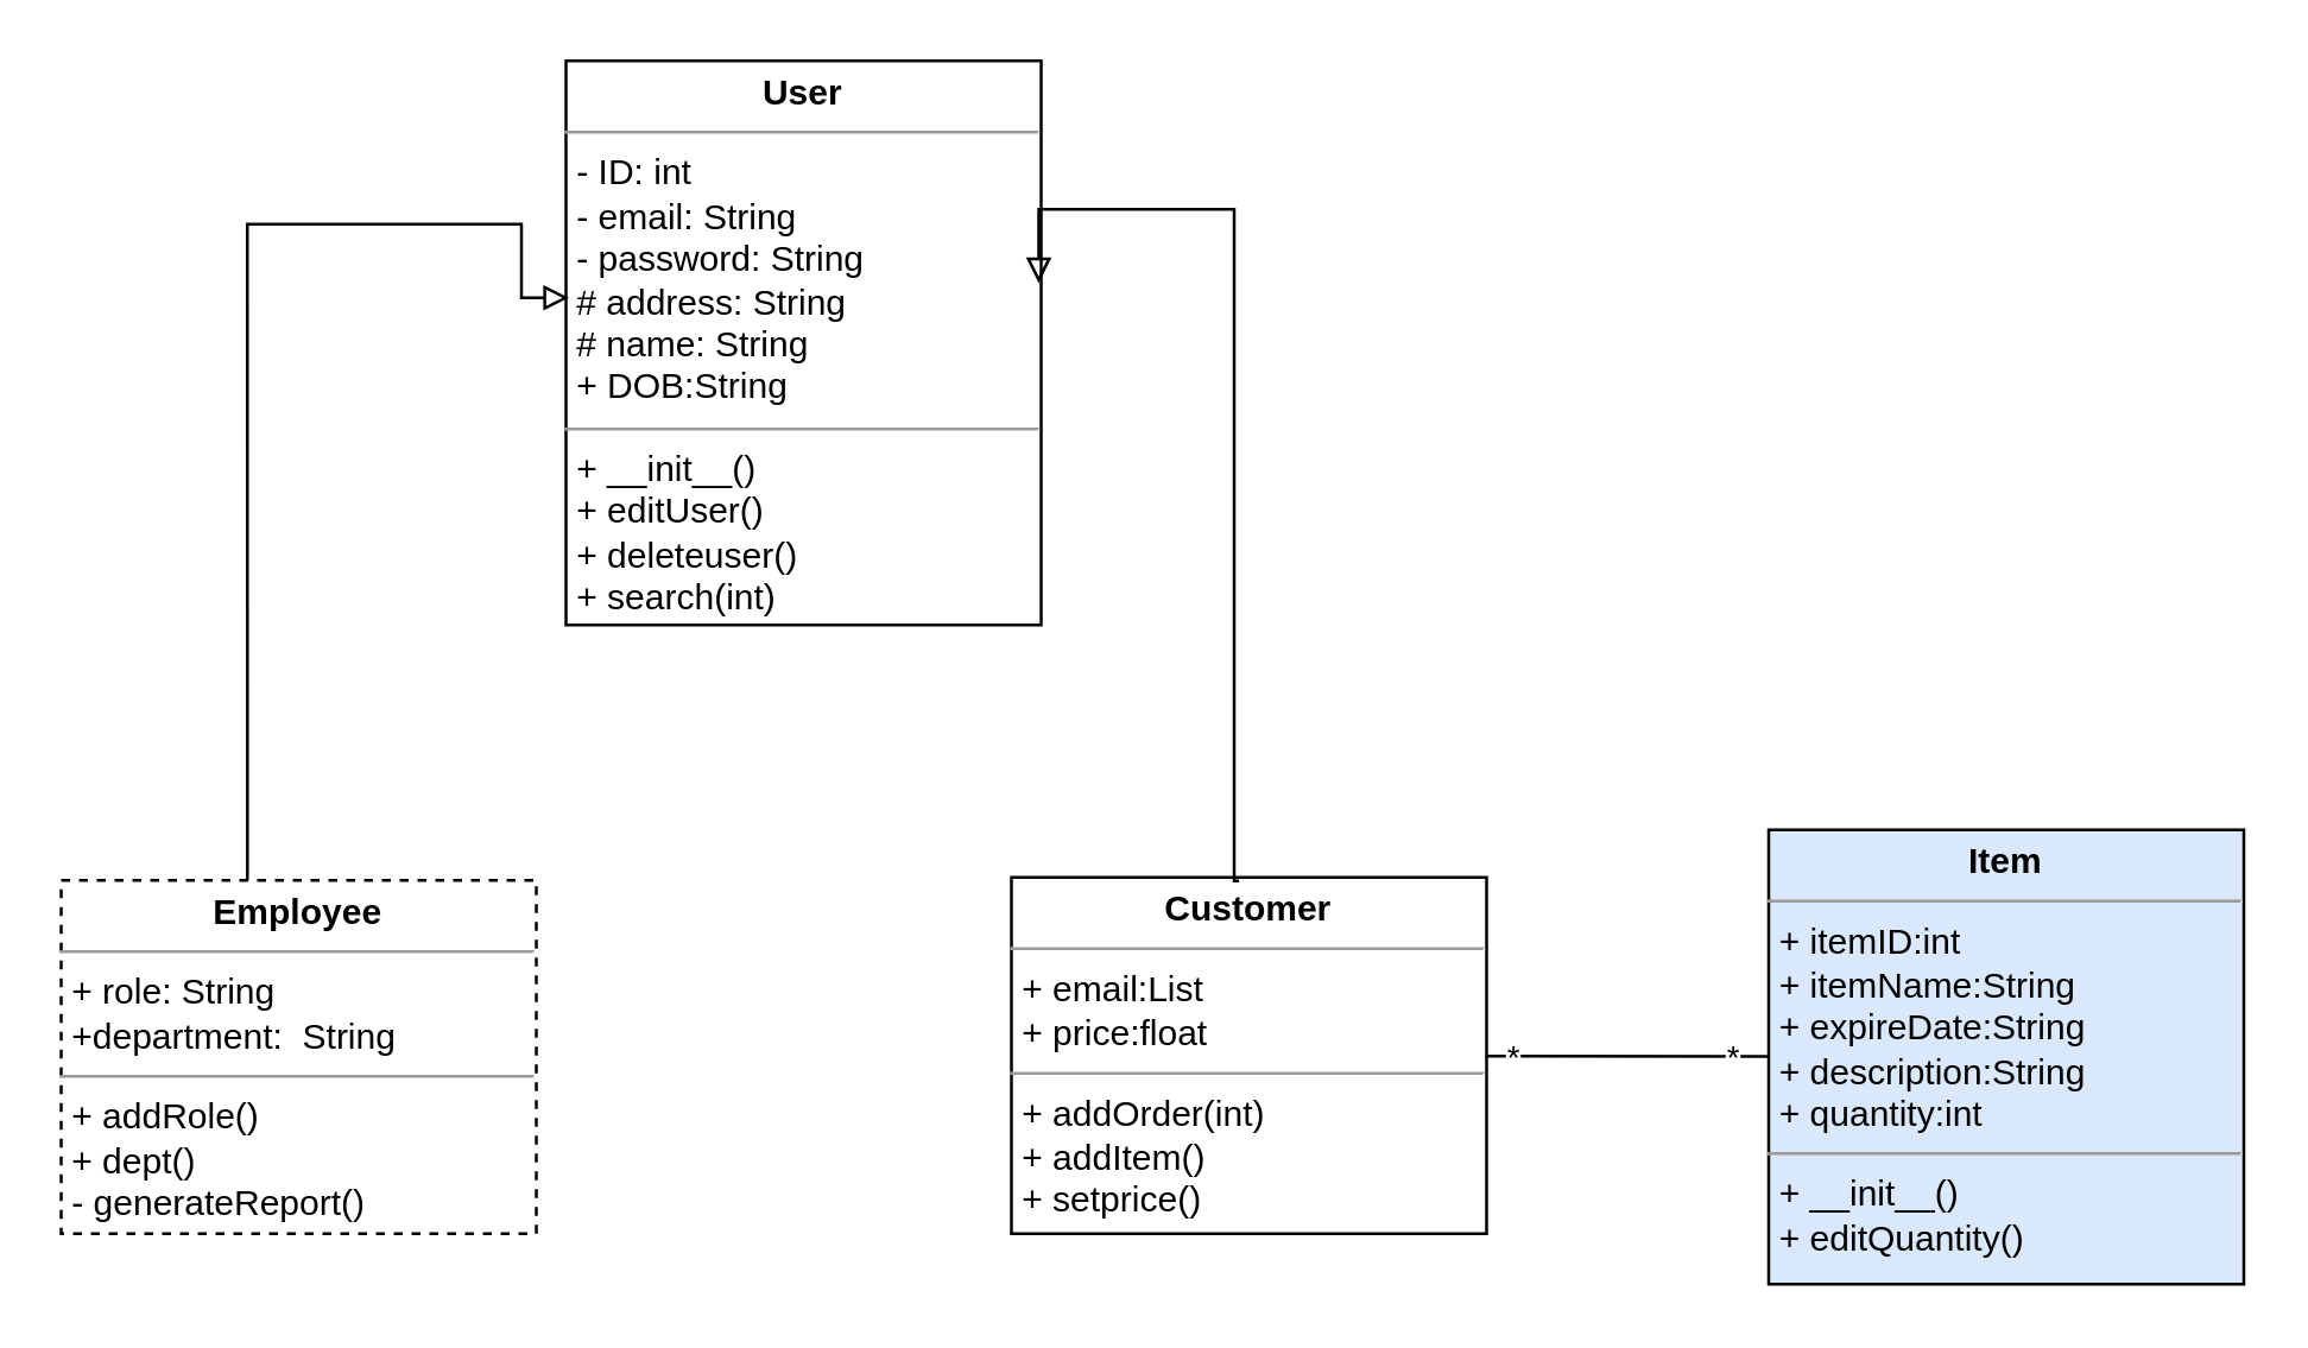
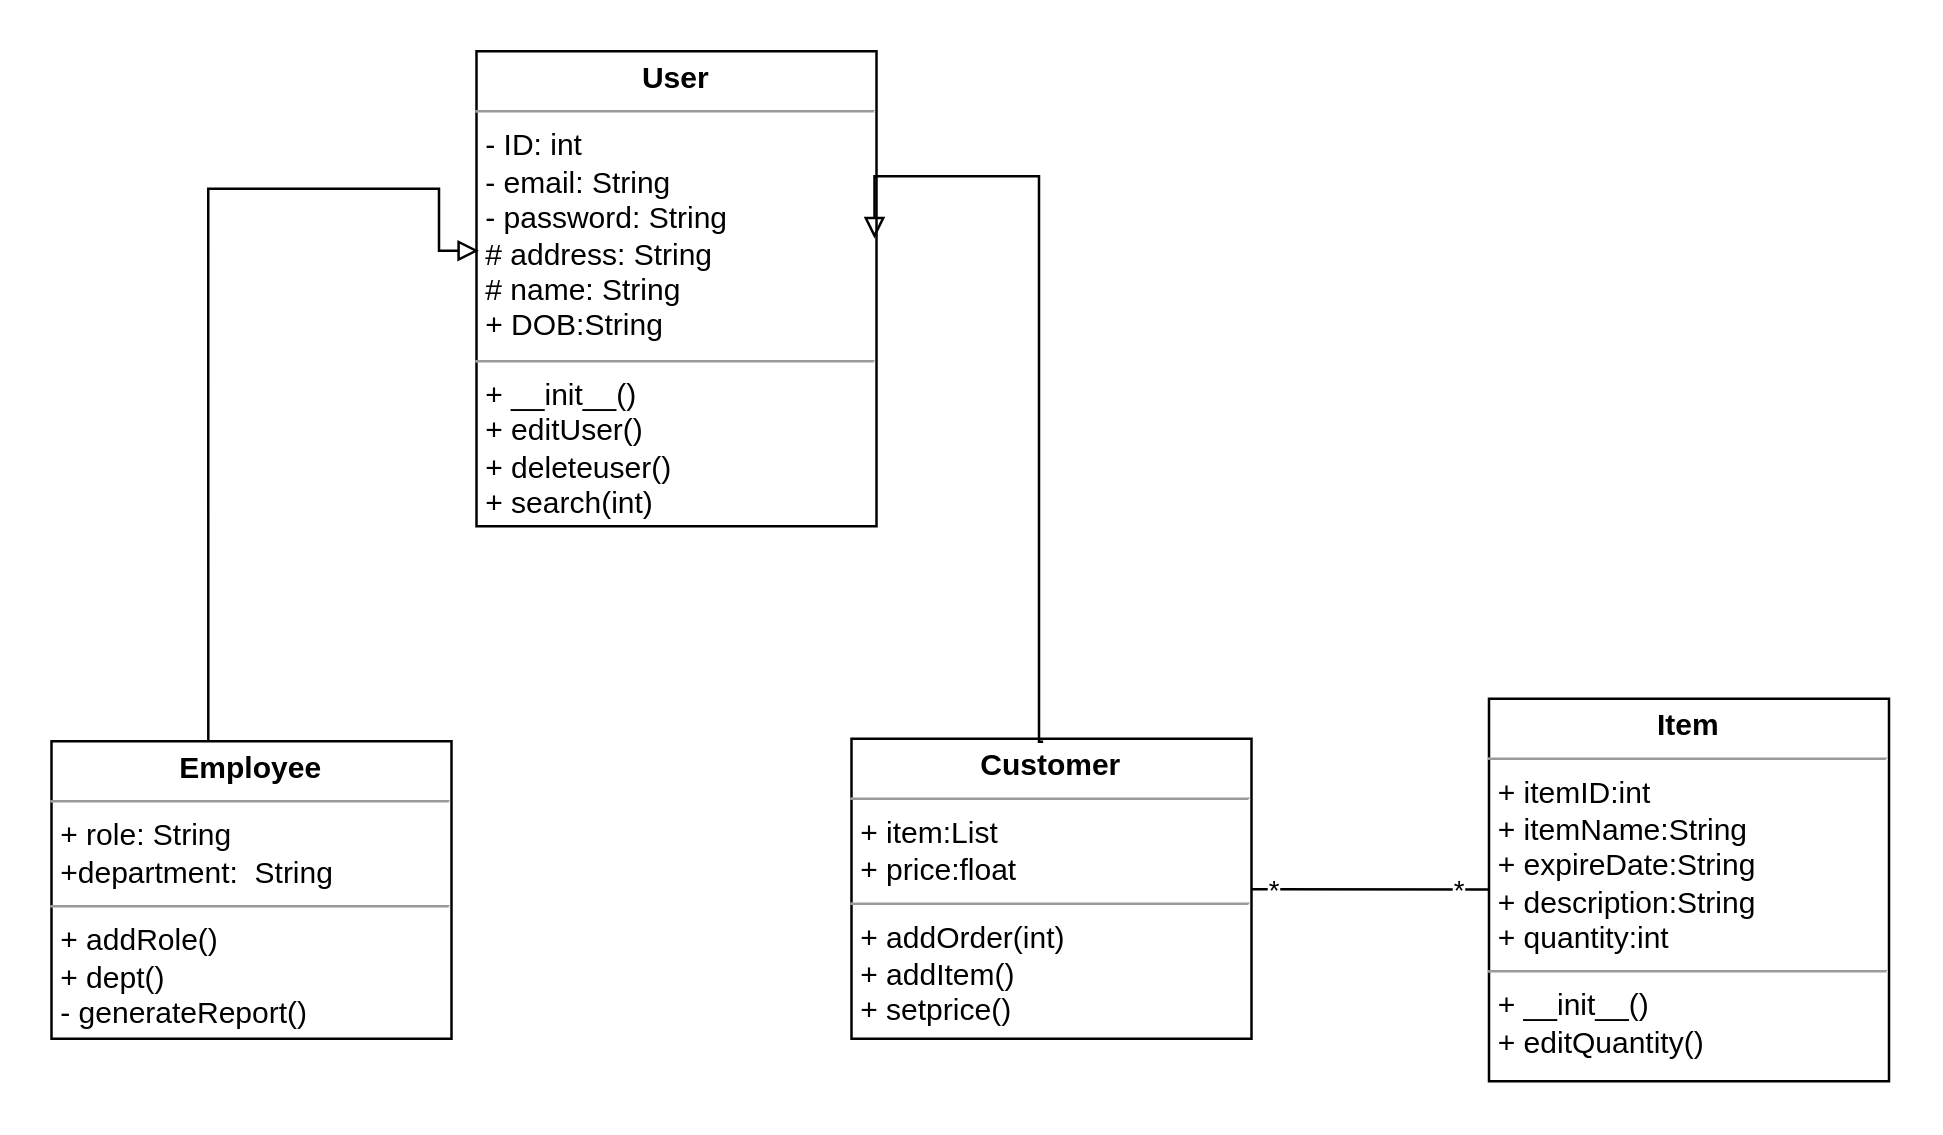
  <mxCell id="0" />
  <mxCell id="1" parent="0" />
  <mxCell id="2" value="&lt;p style=&quot;margin:0px;margin-top:4px;text-align:center;&quot;&gt;&lt;b&gt;User&lt;/b&gt;&lt;/p&gt;&lt;hr size=&quot;1&quot;&gt;&lt;p style=&quot;margin:0px;margin-left:4px;&quot;&gt;- ID: int&lt;/p&gt;&lt;p style=&quot;margin:0px;margin-left:4px;&quot;&gt;- email: String&lt;br&gt;&lt;/p&gt;&lt;p style=&quot;margin:0px;margin-left:4px;&quot;&gt;- password: String&lt;br&gt;&lt;/p&gt;&lt;p style=&quot;margin:0px;margin-left:4px;&quot;&gt;# address: String&lt;br&gt;&lt;/p&gt;&lt;p style=&quot;margin:0px;margin-left:4px;&quot;&gt;# name: String&lt;br&gt;&lt;/p&gt;&lt;p style=&quot;margin:0px;margin-left:4px;&quot;&gt;+ DOB:String&lt;/p&gt;&lt;hr size=&quot;1&quot;&gt;&lt;p style=&quot;margin:0px;margin-left:4px;&quot;&gt;+ __init__()&lt;/p&gt;&lt;p style=&quot;margin:0px;margin-left:4px;&quot;&gt;+ editUser()&lt;/p&gt;&lt;p style=&quot;margin:0px;margin-left:4px;&quot;&gt;+ deleteuser()&lt;/p&gt;&lt;p style=&quot;margin:0px;margin-left:4px;&quot;&gt;+ search(int)&lt;/p&gt;" style="verticalAlign=top;align=left;overflow=fill;fontSize=12;fontFamily=Helvetica;html=1;whiteSpace=wrap;" parent="1" vertex="1"><mxGeometry x="190" y="20" width="160" height="190" as="geometry" /></mxCell>
- <mxCell id="3" value="&lt;p style=&quot;margin:0px;margin-top:4px;text-align:center;&quot;&gt;&lt;b&gt;Customer&lt;/b&gt;&lt;/p&gt;&lt;hr size=&quot;1&quot;&gt;&lt;p style=&quot;margin:0px;margin-left:4px;&quot;&gt;+ email:List&lt;br&gt;&lt;/p&gt;&lt;p style=&quot;margin:0px;margin-left:4px;&quot;&gt;+ price:float&lt;br&gt;&lt;/p&gt;&lt;hr size=&quot;1&quot;&gt;&lt;p style=&quot;margin:0px;margin-left:4px;&quot;&gt;+ addOrder(int)&lt;/p&gt;&lt;p style=&quot;border-color: var(--border-color); margin: 0px 0px 0px 4px;&quot;&gt;+ addItem()&lt;/p&gt;&lt;p style=&quot;border-color: var(--border-color); margin: 0px 0px 0px 4px;&quot;&gt;+ setprice()&lt;/p&gt;" style="verticalAlign=top;align=left;overflow=fill;fontSize=12;fontFamily=Helvetica;html=1;whiteSpace=wrap;" parent="1" vertex="1"><mxGeometry x="340" y="295" width="160" height="120" as="geometry" /></mxCell>
- <mxCell id="4" value="&lt;p style=&quot;margin:0px;margin-top:4px;text-align:center;&quot;&gt;&lt;b&gt;Employee&lt;/b&gt;&lt;/p&gt;&lt;hr size=&quot;1&quot;&gt;&lt;p style=&quot;margin:0px;margin-left:4px;&quot;&gt;+ role: String&lt;/p&gt;&lt;p style=&quot;margin:0px;margin-left:4px;&quot;&gt;+department:&amp;nbsp; String&lt;/p&gt;&lt;hr size=&quot;1&quot;&gt;&lt;p style=&quot;margin:0px;margin-left:4px;&quot;&gt;+ addRole()&lt;/p&gt;&lt;p style=&quot;margin:0px;margin-left:4px;&quot;&gt;+ dept()&lt;br&gt;&lt;/p&gt;&lt;p style=&quot;margin:0px;margin-left:4px;&quot;&gt;- generateReport()&lt;br&gt;&lt;/p&gt;" style="verticalAlign=top;align=left;overflow=fill;fontSize=12;fontFamily=Helvetica;html=1;whiteSpace=wrap;dashed=1;" parent="1" vertex="1"><mxGeometry x="20" y="296" width="160" height="119" as="geometry" /></mxCell>
+ <mxCell id="3" value="&lt;p style=&quot;margin:0px;margin-top:4px;text-align:center;&quot;&gt;&lt;b&gt;Customer&lt;/b&gt;&lt;/p&gt;&lt;hr size=&quot;1&quot;&gt;&lt;p style=&quot;margin:0px;margin-left:4px;&quot;&gt;+ item:List&lt;br&gt;&lt;/p&gt;&lt;p style=&quot;margin:0px;margin-left:4px;&quot;&gt;+ price:float&lt;br&gt;&lt;/p&gt;&lt;hr size=&quot;1&quot;&gt;&lt;p style=&quot;margin:0px;margin-left:4px;&quot;&gt;+ addOrder(int)&lt;/p&gt;&lt;p style=&quot;border-color: var(--border-color); margin: 0px 0px 0px 4px;&quot;&gt;+ addItem()&lt;/p&gt;&lt;p style=&quot;border-color: var(--border-color); margin: 0px 0px 0px 4px;&quot;&gt;+ setprice()&lt;/p&gt;" style="verticalAlign=top;align=left;overflow=fill;fontSize=12;fontFamily=Helvetica;html=1;whiteSpace=wrap;" parent="1" vertex="1"><mxGeometry x="340" y="295" width="160" height="120" as="geometry" /></mxCell>
+ <mxCell id="4" value="&lt;p style=&quot;margin:0px;margin-top:4px;text-align:center;&quot;&gt;&lt;b&gt;Employee&lt;/b&gt;&lt;/p&gt;&lt;hr size=&quot;1&quot;&gt;&lt;p style=&quot;margin:0px;margin-left:4px;&quot;&gt;+ role: String&lt;/p&gt;&lt;p style=&quot;margin:0px;margin-left:4px;&quot;&gt;+department:&amp;nbsp; String&lt;/p&gt;&lt;hr size=&quot;1&quot;&gt;&lt;p style=&quot;margin:0px;margin-left:4px;&quot;&gt;+ addRole()&lt;/p&gt;&lt;p style=&quot;margin:0px;margin-left:4px;&quot;&gt;+ dept()&lt;br&gt;&lt;/p&gt;&lt;p style=&quot;margin:0px;margin-left:4px;&quot;&gt;- generateReport()&lt;br&gt;&lt;/p&gt;" style="verticalAlign=top;align=left;overflow=fill;fontSize=12;fontFamily=Helvetica;html=1;whiteSpace=wrap;" parent="1" vertex="1"><mxGeometry x="20" y="296" width="160" height="119" as="geometry" /></mxCell>
  <mxCell id="5" value="" style="endArrow=block;html=1;rounded=0;edgeStyle=orthogonalEdgeStyle;exitX=0.479;exitY=0.01;exitDx=0;exitDy=0;exitPerimeter=0;entryX=0.995;entryY=0.394;entryDx=0;entryDy=0;entryPerimeter=0;endFill=0;" parent="1" source="3" target="2" edge="1"><mxGeometry width="50" height="50" relative="1" as="geometry"><mxPoint x="415" y="245" as="sourcePoint" /><mxPoint x="455" y="155" as="targetPoint" /><Array as="points"><mxPoint x="415" y="297" /><mxPoint x="415" y="70" /></Array></mxGeometry></mxCell>
  <mxCell id="6" value="" style="endArrow=block;html=1;rounded=0;edgeStyle=orthogonalEdgeStyle;exitX=0.392;exitY=0;exitDx=0;exitDy=0;exitPerimeter=0;endFill=0;entryX=0.006;entryY=0.42;entryDx=0;entryDy=0;entryPerimeter=0;" parent="1" source="4" target="2" edge="1"><mxGeometry width="50" height="50" relative="1" as="geometry"><mxPoint x="83" y="272" as="sourcePoint" /><mxPoint x="175" y="65" as="targetPoint" /><Array as="points"><mxPoint x="83" y="75" /><mxPoint x="175" y="75" /></Array></mxGeometry></mxCell>
- <mxCell id="7" value="&lt;p style=&quot;margin:0px;margin-top:4px;text-align:center;&quot;&gt;&lt;b&gt;Item&lt;/b&gt;&lt;/p&gt;&lt;hr size=&quot;1&quot;&gt;&lt;p style=&quot;margin:0px;margin-left:4px;&quot;&gt;+ itemID:int&lt;/p&gt;&lt;p style=&quot;margin:0px;margin-left:4px;&quot;&gt;+ itemName:String&lt;br&gt;&lt;/p&gt;&lt;p style=&quot;margin:0px;margin-left:4px;&quot;&gt;+ expireDate:String&lt;br&gt;&lt;/p&gt;&lt;p style=&quot;margin:0px;margin-left:4px;&quot;&gt;+ description:String&lt;br&gt;&lt;/p&gt;&lt;p style=&quot;margin:0px;margin-left:4px;&quot;&gt;+ quantity:int&lt;br&gt;&lt;/p&gt;&lt;hr size=&quot;1&quot;&gt;&lt;p style=&quot;margin:0px;margin-left:4px;&quot;&gt;+ __init__()&lt;/p&gt;&lt;p style=&quot;margin:0px;margin-left:4px;&quot;&gt;+ editQuantity()&lt;/p&gt;" style="verticalAlign=top;align=left;overflow=fill;fontSize=12;fontFamily=Helvetica;html=1;whiteSpace=wrap;fillColor=#dae8fc;" parent="1" vertex="1"><mxGeometry x="595" y="279" width="160" height="153" as="geometry" /></mxCell>
+ <mxCell id="7" value="&lt;p style=&quot;margin:0px;margin-top:4px;text-align:center;&quot;&gt;&lt;b&gt;Item&lt;/b&gt;&lt;/p&gt;&lt;hr size=&quot;1&quot;&gt;&lt;p style=&quot;margin:0px;margin-left:4px;&quot;&gt;+ itemID:int&lt;/p&gt;&lt;p style=&quot;margin:0px;margin-left:4px;&quot;&gt;+ itemName:String&lt;br&gt;&lt;/p&gt;&lt;p style=&quot;margin:0px;margin-left:4px;&quot;&gt;+ expireDate:String&lt;br&gt;&lt;/p&gt;&lt;p style=&quot;margin:0px;margin-left:4px;&quot;&gt;+ description:String&lt;br&gt;&lt;/p&gt;&lt;p style=&quot;margin:0px;margin-left:4px;&quot;&gt;+ quantity:int&lt;br&gt;&lt;/p&gt;&lt;hr size=&quot;1&quot;&gt;&lt;p style=&quot;margin:0px;margin-left:4px;&quot;&gt;+ __init__()&lt;/p&gt;&lt;p style=&quot;margin:0px;margin-left:4px;&quot;&gt;+ editQuantity()&lt;/p&gt;" style="verticalAlign=top;align=left;overflow=fill;fontSize=12;fontFamily=Helvetica;html=1;whiteSpace=wrap;" parent="1" vertex="1"><mxGeometry x="595" y="279" width="160" height="153" as="geometry" /></mxCell>
  <mxCell id="8" value="" style="endArrow=none;html=1;rounded=0;" parent="1" source="3" target="7" edge="1"><mxGeometry width="50" height="50" relative="1" as="geometry"><mxPoint x="415" y="335" as="sourcePoint" /><mxPoint x="465" y="285" as="targetPoint" /></mxGeometry></mxCell>
  <mxCell id="9" value="*" style="edgeLabel;html=1;align=center;verticalAlign=middle;resizable=0;points=[];" parent="8" vertex="1" connectable="0"><mxGeometry x="-0.808" relative="1" as="geometry"><mxPoint as="offset" /></mxGeometry></mxCell>
  <mxCell id="10" value="*" style="edgeLabel;html=1;align=center;verticalAlign=middle;resizable=0;points=[];" parent="8" vertex="1" connectable="0"><mxGeometry x="0.755" relative="1" as="geometry"><mxPoint as="offset" /></mxGeometry></mxCell>
